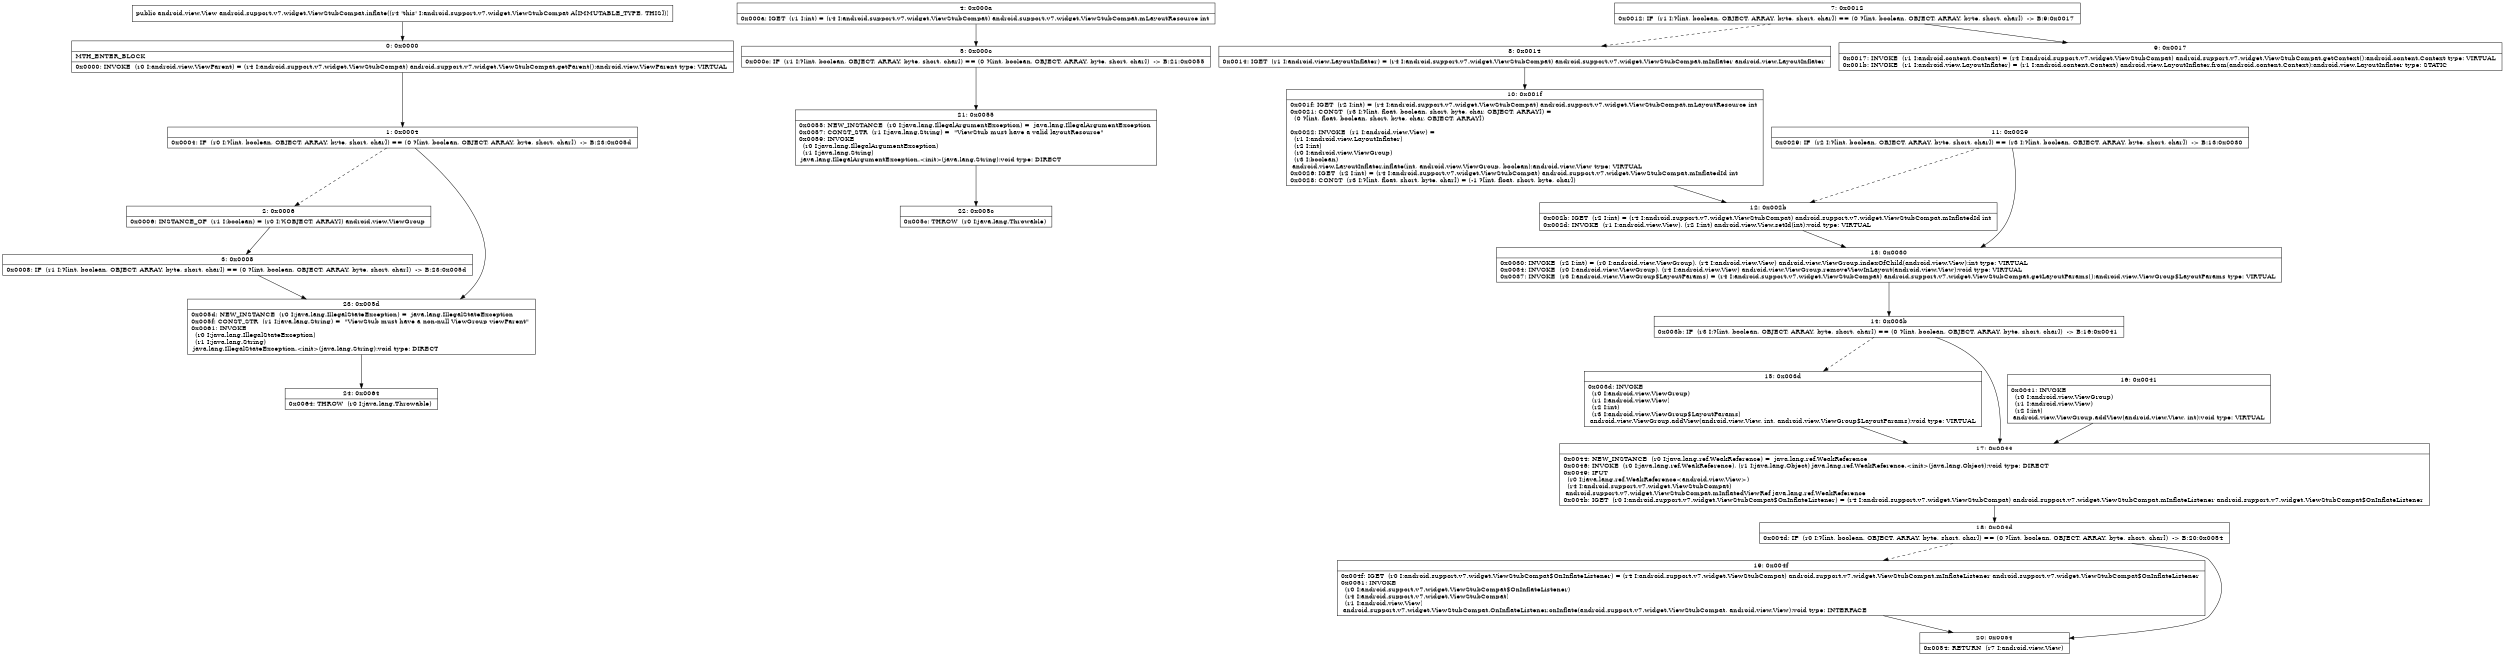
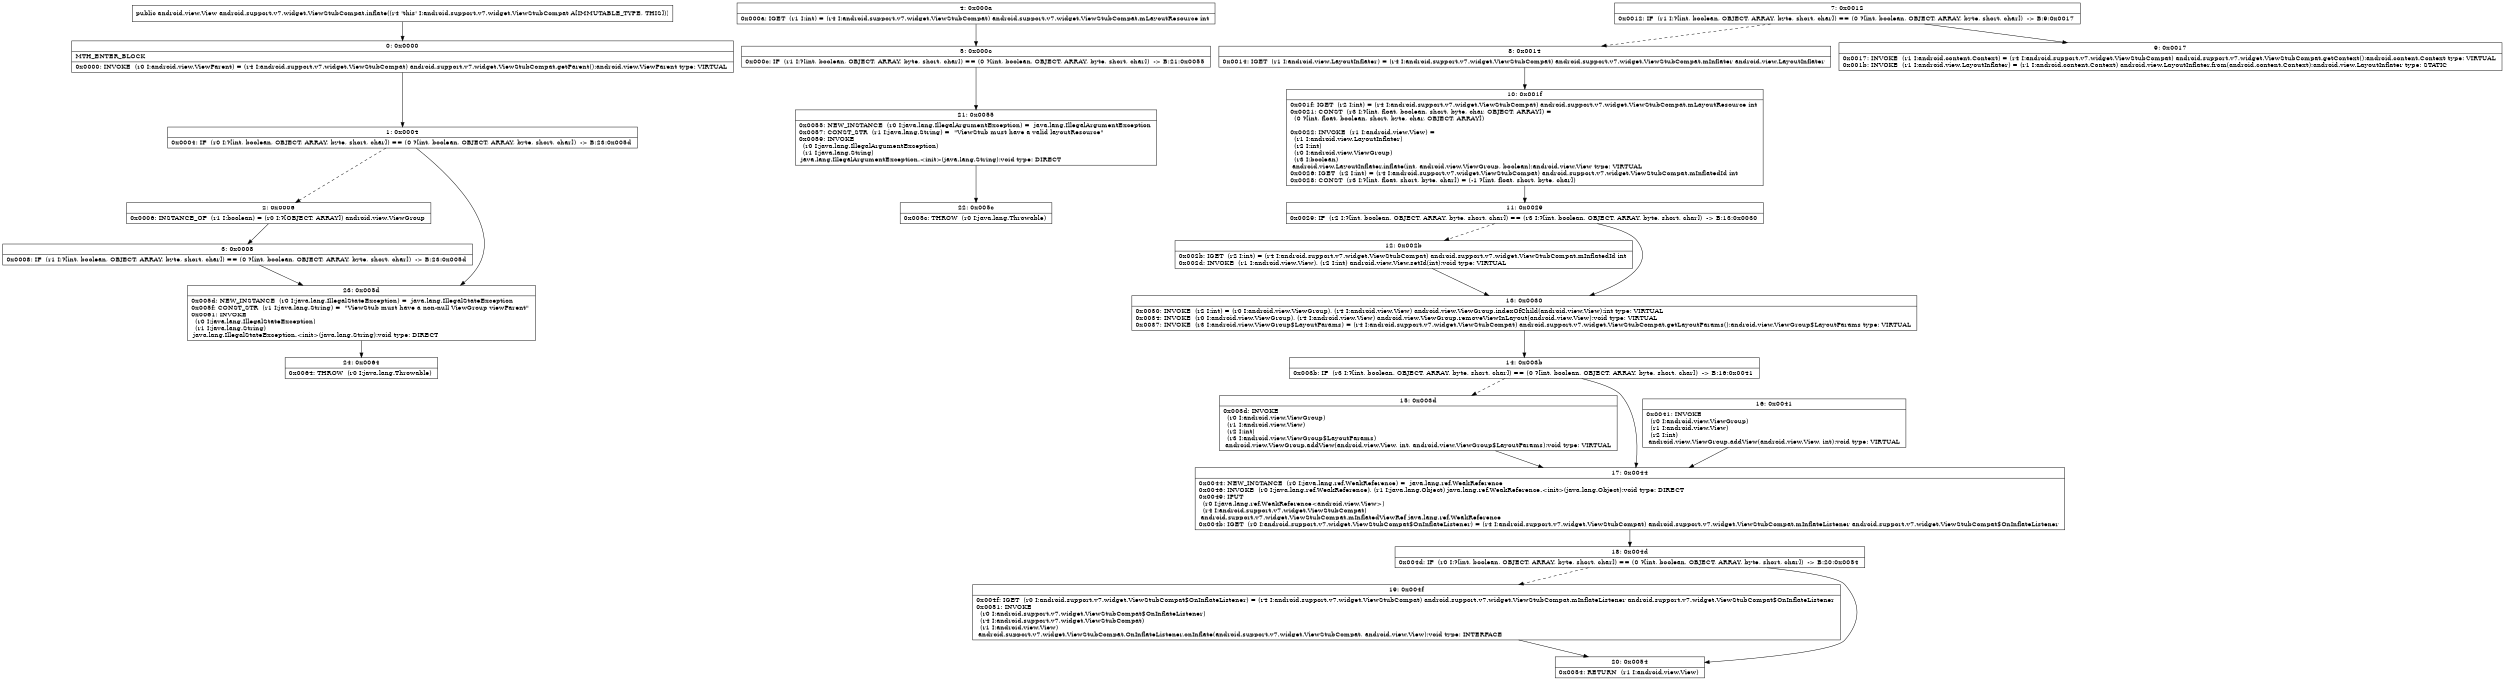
  digraph {
    node [shape=record]
    n1 [label="{0\:\ 0x0000|MTH_ENTER_BLOCK\l|0x0000: INVOKE  (r0 I:android.view.ViewParent) = (r4 I:android.support.v7.widget.ViewStubCompat) android.support.v7.widget.ViewStubCompat.getParent():android.view.ViewParent type: VIRTUAL \l}"]
    n2 [label="{1\:\ 0x0004|0x0004: IF  (r0 I:?[int, boolean, OBJECT, ARRAY, byte, short, char]) == (0 ?[int, boolean, OBJECT, ARRAY, byte, short, char])  \-\> B:23:0x005d \l}"]
    n3 [label="{2\:\ 0x0006|0x0006: INSTANCE_OF  (r1 I:boolean) = (r0 I:?[OBJECT, ARRAY]) android.view.ViewGroup \l}"]
    n4 [label="{23\:\ 0x005d|0x005d: NEW_INSTANCE  (r0 I:java.lang.IllegalStateException) =  java.lang.IllegalStateException \l0x005f: CONST_STR  (r1 I:java.lang.String) =  \"ViewStub must have a non\-null ViewGroup viewParent\" \l0x0061: INVOKE  \l  (r0 I:java.lang.IllegalStateException)\l  (r1 I:java.lang.String)\l java.lang.IllegalStateException.\<init\>(java.lang.String):void type: DIRECT \l}"]
    n5 [label="{3\:\ 0x0008|0x0008: IF  (r1 I:?[int, boolean, OBJECT, ARRAY, byte, short, char]) == (0 ?[int, boolean, OBJECT, ARRAY, byte, short, char])  \-\> B:23:0x005d \l}"]
    n6 [label="{24\:\ 0x0064|0x0064: THROW  (r0 I:java.lang.Throwable) \l}"]
    n7 [label="{4\:\ 0x000a|0x000a: IGET  (r1 I:int) = (r4 I:android.support.v7.widget.ViewStubCompat) android.support.v7.widget.ViewStubCompat.mLayoutResource int \l}"]
    n8 [label="{5\:\ 0x000c|0x000c: IF  (r1 I:?[int, boolean, OBJECT, ARRAY, byte, short, char]) == (0 ?[int, boolean, OBJECT, ARRAY, byte, short, char])  \-\> B:21:0x0055 \l}"]
    n9 [label="{21\:\ 0x0055|0x0055: NEW_INSTANCE  (r0 I:java.lang.IllegalArgumentException) =  java.lang.IllegalArgumentException \l0x0057: CONST_STR  (r1 I:java.lang.String) =  \"ViewStub must have a valid layoutResource\" \l0x0059: INVOKE  \l  (r0 I:java.lang.IllegalArgumentException)\l  (r1 I:java.lang.String)\l java.lang.IllegalArgumentException.\<init\>(java.lang.String):void type: DIRECT \l}"]
    n10 [label="{22\:\ 0x005c|0x005c: THROW  (r0 I:java.lang.Throwable) \l}"]
    n11 [label="{7\:\ 0x0012|0x0012: IF  (r1 I:?[int, boolean, OBJECT, ARRAY, byte, short, char]) == (0 ?[int, boolean, OBJECT, ARRAY, byte, short, char])  \-\> B:9:0x0017 \l}"]
    n12 [label="{8\:\ 0x0014|0x0014: IGET  (r1 I:android.view.LayoutInflater) = (r4 I:android.support.v7.widget.ViewStubCompat) android.support.v7.widget.ViewStubCompat.mInflater android.view.LayoutInflater \l}"]
    n13 [label="{9\:\ 0x0017|0x0017: INVOKE  (r1 I:android.content.Context) = (r4 I:android.support.v7.widget.ViewStubCompat) android.support.v7.widget.ViewStubCompat.getContext():android.content.Context type: VIRTUAL \l0x001b: INVOKE  (r1 I:android.view.LayoutInflater) = (r1 I:android.content.Context) android.view.LayoutInflater.from(android.content.Context):android.view.LayoutInflater type: STATIC \l}"]
    n14 [label="{10\:\ 0x001f|0x001f: IGET  (r2 I:int) = (r4 I:android.support.v7.widget.ViewStubCompat) android.support.v7.widget.ViewStubCompat.mLayoutResource int \l0x0021: CONST  (r3 I:?[int, float, boolean, short, byte, char, OBJECT, ARRAY]) = \l  (0 ?[int, float, boolean, short, byte, char, OBJECT, ARRAY])\l \l0x0022: INVOKE  (r1 I:android.view.View) = \l  (r1 I:android.view.LayoutInflater)\l  (r2 I:int)\l  (r0 I:android.view.ViewGroup)\l  (r3 I:boolean)\l android.view.LayoutInflater.inflate(int, android.view.ViewGroup, boolean):android.view.View type: VIRTUAL \l0x0026: IGET  (r2 I:int) = (r4 I:android.support.v7.widget.ViewStubCompat) android.support.v7.widget.ViewStubCompat.mInflatedId int \l0x0028: CONST  (r3 I:?[int, float, short, byte, char]) = (\-1 ?[int, float, short, byte, char]) \l}"]
    n15 [label="{11\:\ 0x0029|0x0029: IF  (r2 I:?[int, boolean, OBJECT, ARRAY, byte, short, char]) == (r3 I:?[int, boolean, OBJECT, ARRAY, byte, short, char])  \-\> B:13:0x0030 \l}"]
    n16 [label="{12\:\ 0x002b|0x002b: IGET  (r2 I:int) = (r4 I:android.support.v7.widget.ViewStubCompat) android.support.v7.widget.ViewStubCompat.mInflatedId int \l0x002d: INVOKE  (r1 I:android.view.View), (r2 I:int) android.view.View.setId(int):void type: VIRTUAL \l}"]
    n17 [label="{13\:\ 0x0030|0x0030: INVOKE  (r2 I:int) = (r0 I:android.view.ViewGroup), (r4 I:android.view.View) android.view.ViewGroup.indexOfChild(android.view.View):int type: VIRTUAL \l0x0034: INVOKE  (r0 I:android.view.ViewGroup), (r4 I:android.view.View) android.view.ViewGroup.removeViewInLayout(android.view.View):void type: VIRTUAL \l0x0037: INVOKE  (r3 I:android.view.ViewGroup$LayoutParams) = (r4 I:android.support.v7.widget.ViewStubCompat) android.support.v7.widget.ViewStubCompat.getLayoutParams():android.view.ViewGroup$LayoutParams type: VIRTUAL \l}"]
    n18 [label="{14\:\ 0x003b|0x003b: IF  (r3 I:?[int, boolean, OBJECT, ARRAY, byte, short, char]) == (0 ?[int, boolean, OBJECT, ARRAY, byte, short, char])  \-\> B:16:0x0041 \l}"]
    n19 [label="{15\:\ 0x003d|0x003d: INVOKE  \l  (r0 I:android.view.ViewGroup)\l  (r1 I:android.view.View)\l  (r2 I:int)\l  (r3 I:android.view.ViewGroup$LayoutParams)\l android.view.ViewGroup.addView(android.view.View, int, android.view.ViewGroup$LayoutParams):void type: VIRTUAL \l}"]
    n20 [label="{17\:\ 0x0044|0x0044: NEW_INSTANCE  (r0 I:java.lang.ref.WeakReference) =  java.lang.ref.WeakReference \l0x0046: INVOKE  (r0 I:java.lang.ref.WeakReference), (r1 I:java.lang.Object) java.lang.ref.WeakReference.\<init\>(java.lang.Object):void type: DIRECT \l0x0049: IPUT  \l  (r0 I:java.lang.ref.WeakReference\<android.view.View\>)\l  (r4 I:android.support.v7.widget.ViewStubCompat)\l android.support.v7.widget.ViewStubCompat.mInflatedViewRef java.lang.ref.WeakReference \l0x004b: IGET  (r0 I:android.support.v7.widget.ViewStubCompat$OnInflateListener) = (r4 I:android.support.v7.widget.ViewStubCompat) android.support.v7.widget.ViewStubCompat.mInflateListener android.support.v7.widget.ViewStubCompat$OnInflateListener \l}"]
    n21 [label="{16\:\ 0x0041|0x0041: INVOKE  \l  (r0 I:android.view.ViewGroup)\l  (r1 I:android.view.View)\l  (r2 I:int)\l android.view.ViewGroup.addView(android.view.View, int):void type: VIRTUAL \l}"]
    n22 [label="{18\:\ 0x004d|0x004d: IF  (r0 I:?[int, boolean, OBJECT, ARRAY, byte, short, char]) == (0 ?[int, boolean, OBJECT, ARRAY, byte, short, char])  \-\> B:20:0x0054 \l}"]
    n23 [label="{19\:\ 0x004f|0x004f: IGET  (r0 I:android.support.v7.widget.ViewStubCompat$OnInflateListener) = (r4 I:android.support.v7.widget.ViewStubCompat) android.support.v7.widget.ViewStubCompat.mInflateListener android.support.v7.widget.ViewStubCompat$OnInflateListener \l0x0051: INVOKE  \l  (r0 I:android.support.v7.widget.ViewStubCompat$OnInflateListener)\l  (r4 I:android.support.v7.widget.ViewStubCompat)\l  (r1 I:android.view.View)\l android.support.v7.widget.ViewStubCompat.OnInflateListener.onInflate(android.support.v7.widget.ViewStubCompat, android.view.View):void type: INTERFACE \l}"]
-   n24 [label="{20\:\ 0x0054|0x0054: RETURN  (r7 I:android.view.View) \l}"]
+   n24 [label="{20\:\ 0x0054|0x0054: RETURN  (r1 I:android.view.View) \l}"]
    n25 [label="{public android.view.View android.support.v7.widget.ViewStubCompat.inflate((r4 'this' I:android.support.v7.widget.ViewStubCompat A[IMMUTABLE_TYPE, THIS])) }"]
    n1 -> n2
    n2 -> n3 [style=dashed]
    n2 -> n4
    n3 -> n5
    n4 -> n6
    n5 -> n4
    n7 -> n8
    n8 -> n9
    n9 -> n10
    n11 -> n12 [style=dashed]
    n11 -> n13
    n12 -> n14
-   n14 -> n16
+   n14 -> n15
    n15 -> n16 [style=dashed]
    n15 -> n17
    n16 -> n17
    n17 -> n18
    n18 -> n19 [style=dashed]
    n18 -> n20
    n19 -> n20
    n20 -> n22
    n21 -> n20
    n22 -> n23 [style=dashed]
    n22 -> n24
    n23 -> n24
    n25 -> n1
  }
